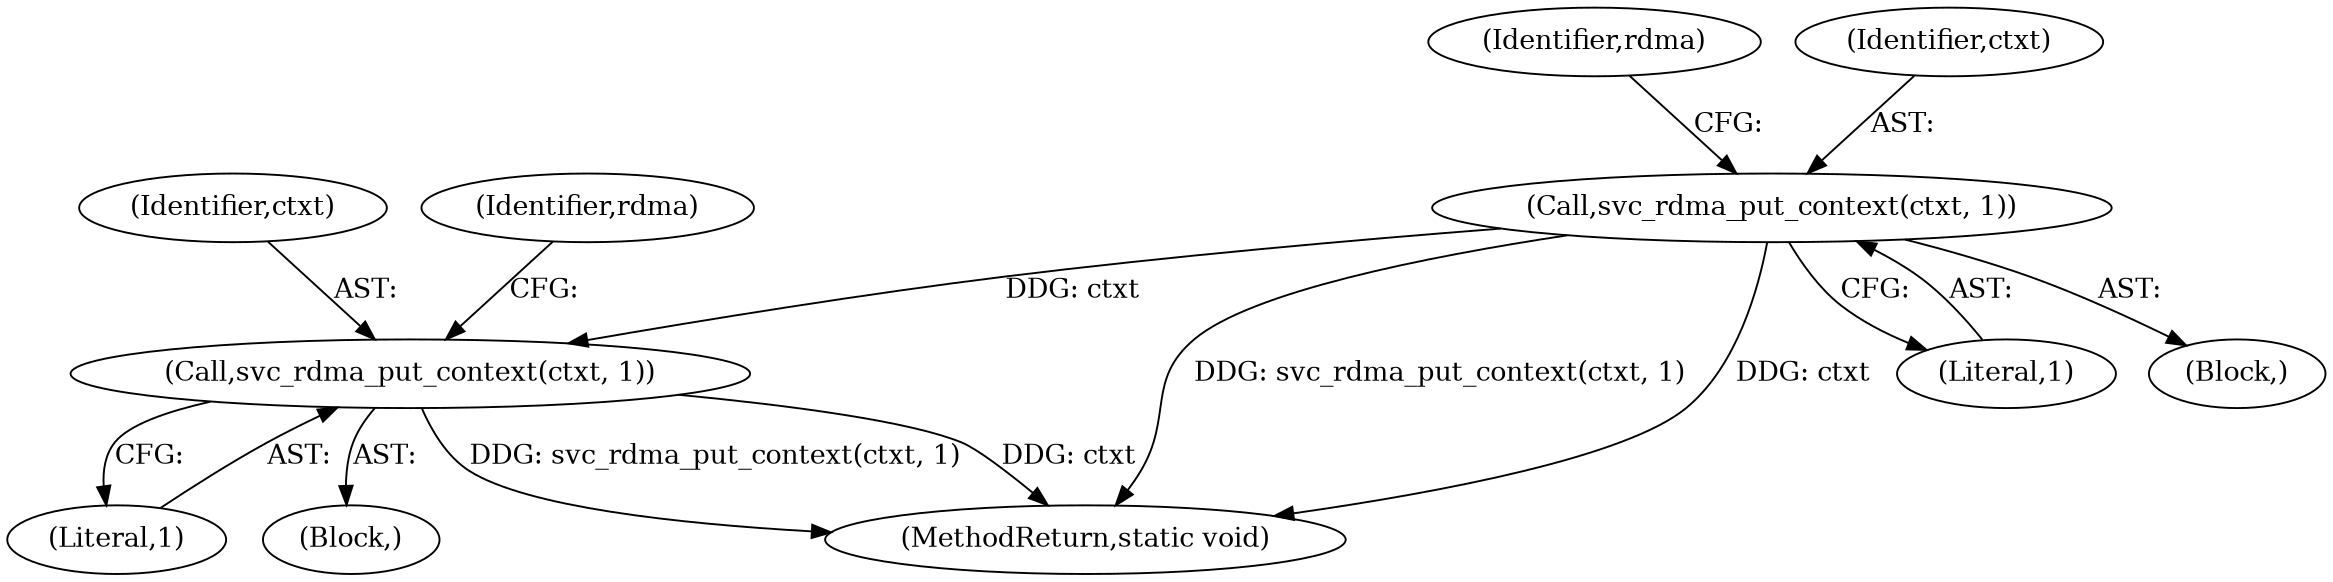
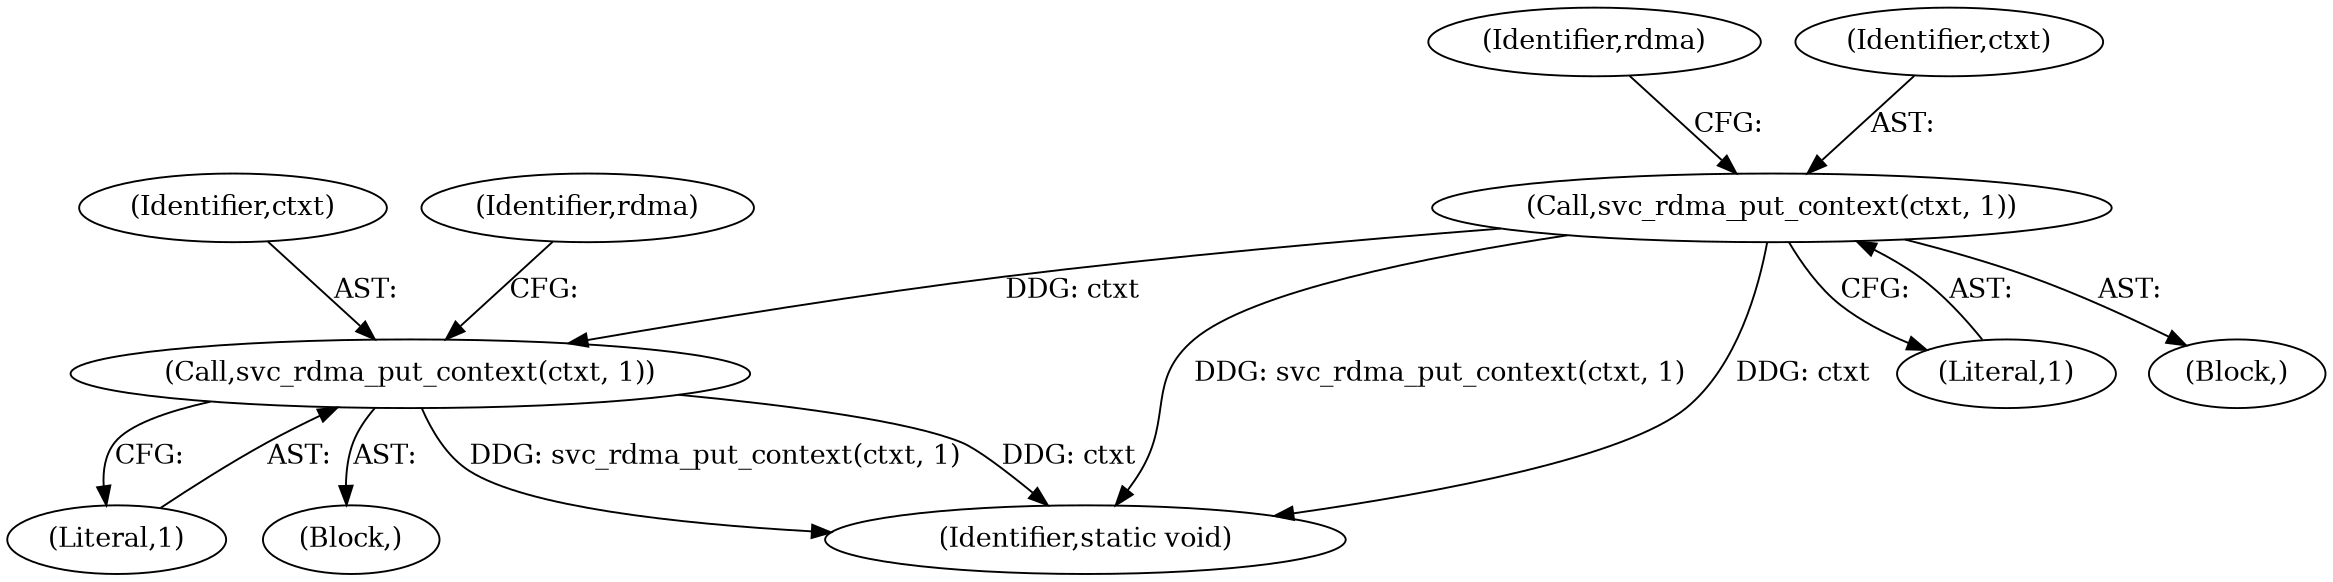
  digraph {
    n1 [label="(Call,svc_rdma_put_context(ctxt, 1))"]
    n2 [label="(Literal,1)"]
    n3 [label="(Block,)"]
-   n4 [label="(MethodReturn,static void)"]
+   n4 [label="(Identifier,static void)"]
    n5 [label="(Call,svc_rdma_put_context(ctxt, 1))"]
    n6 [label="(Literal,1)"]
    n7 [label="(Block,)"]
    n8 [label="(Identifier,rdma)"]
    n9 [label="(Identifier,ctxt)"]
    n10 [label="(Identifier,ctxt)"]
    n11 [label="(Identifier,rdma)"]
    n1 -> n2 [label="CFG: "]
    n1 -> n3 [label="AST: "]
    n1 -> n4 [label="DDG: svc_rdma_put_context(ctxt, 1)"]
    n1 -> n4 [label="DDG: ctxt"]
    n2 -> n1 [label="AST: "]
    n5 -> n1 [label="DDG: ctxt"]
    n5 -> n4 [label="DDG: svc_rdma_put_context(ctxt, 1)"]
    n5 -> n4 [label="DDG: ctxt"]
    n5 -> n6 [label="CFG: "]
    n5 -> n7 [label="AST: "]
    n6 -> n5 [label="AST: "]
    n8 -> n5 [label="CFG: "]
    n9 -> n1 [label="AST: "]
    n10 -> n5 [label="AST: "]
    n11 -> n1 [label="CFG: "]
  }
